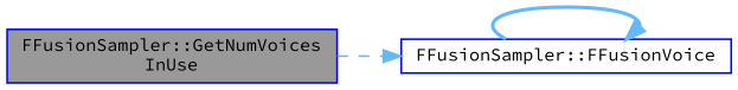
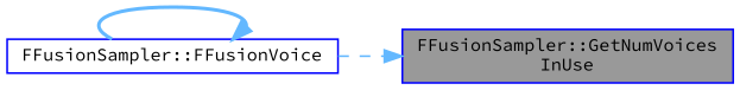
  digraph {
    rankdir=LR
    fontname="Source Code Pro"
    node [color=blue fontname="Source Code Pro" fontsize=10 shape=box style=filled]
    edge [color=steelblue1 fontname="Source Code Pro" fontsize=10 labelfontname=Helvetica labelfontsize=10]
    n1 [fillcolor=grey60 fontcolor=black height=0.2 label="FFusionSampler::GetNumVoices\lInUse" width=0.4]
    n2 [fillcolor=white height=0.2 label="FFusionSampler::FFusionVoice" width=0.4]
-   n1 -> n2 [style=dashed]
+   n2 -> n1 [style=dashed]
    n2 -> n2 [style=bold]
  }
